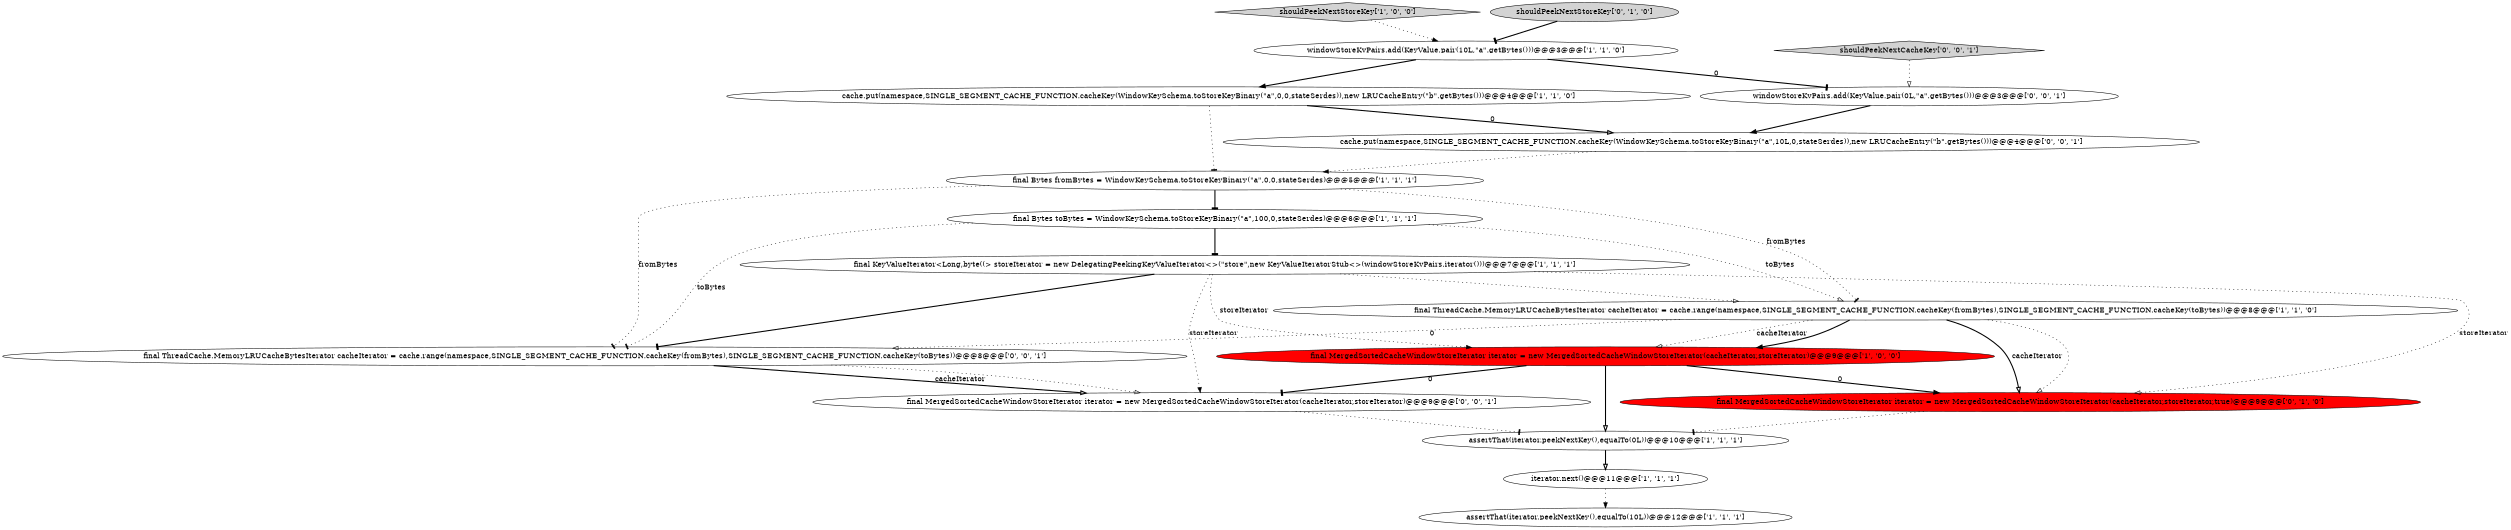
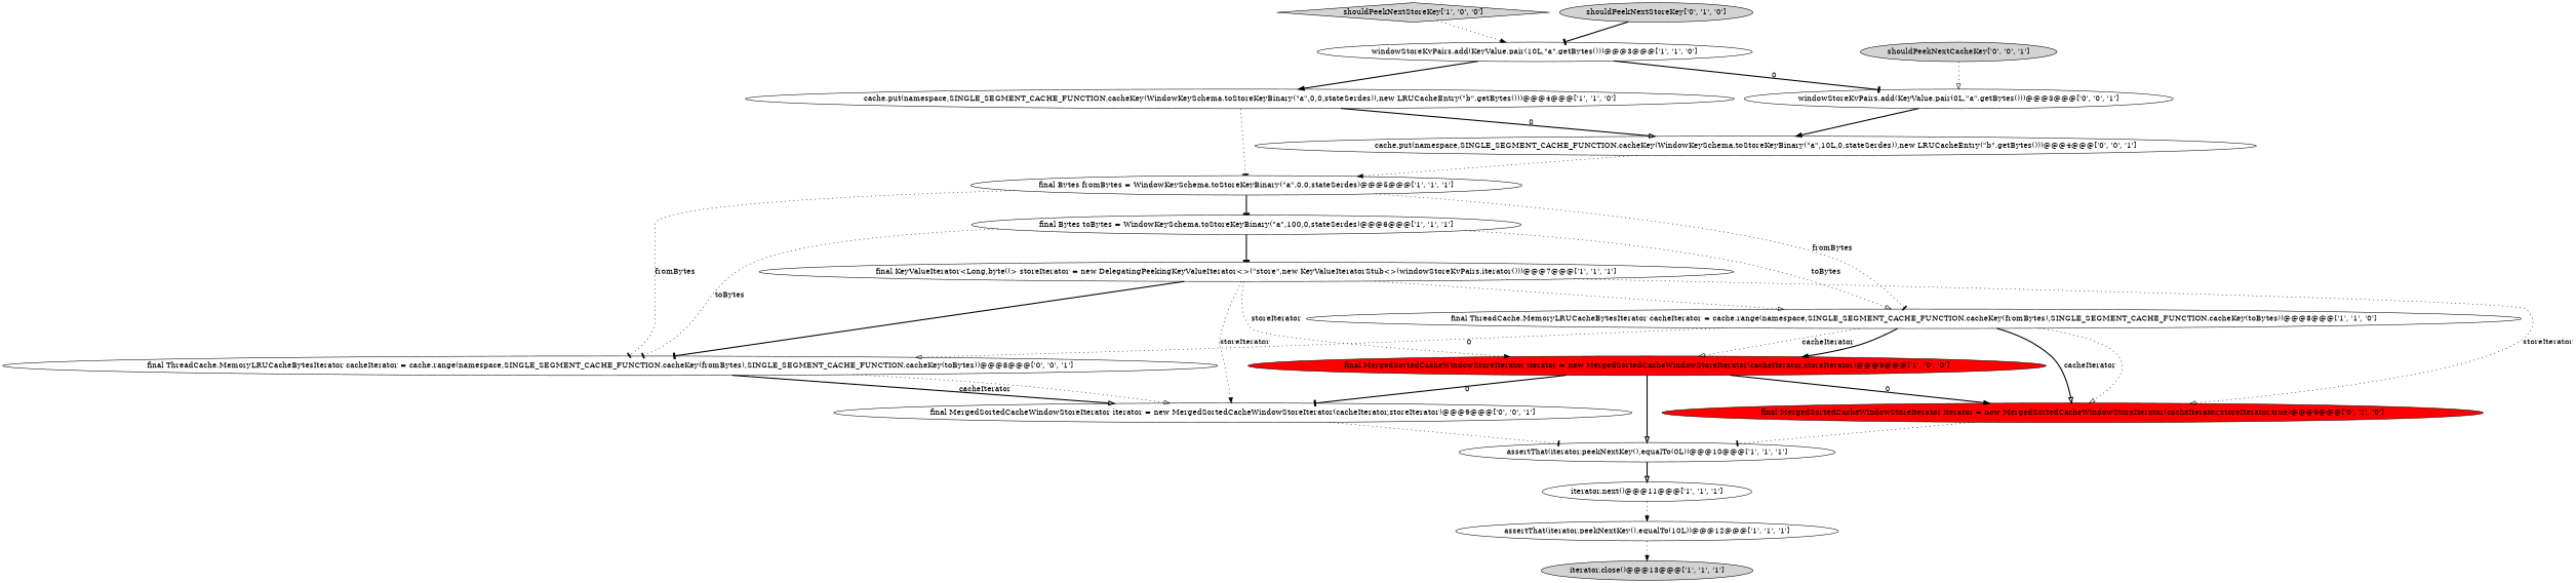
  digraph {
    node [fillcolor=white shape=ellipse style=filled]
    edge [arrowhead=onormal style=dotted]
    n1 [label="windowStoreKvPairs.add(KeyValue.pair(10L,\"a\".getBytes()))@@@3@@@['1', '1', '0']"]
    n2 [label="windowStoreKvPairs.add(KeyValue.pair(0L,\"a\".getBytes()))@@@3@@@['0', '0', '1']"]
    n3 [label="cache.put(namespace,SINGLE_SEGMENT_CACHE_FUNCTION.cacheKey(WindowKeySchema.toStoreKeyBinary(\"a\",0,0,stateSerdes)),new LRUCacheEntry(\"b\".getBytes()))@@@4@@@['1', '1', '0']"]
    n4 [label="cache.put(namespace,SINGLE_SEGMENT_CACHE_FUNCTION.cacheKey(WindowKeySchema.toStoreKeyBinary(\"a\",10L,0,stateSerdes)),new LRUCacheEntry(\"b\".getBytes()))@@@4@@@['0', '0', '1']"]
    n5 [label="final Bytes fromBytes = WindowKeySchema.toStoreKeyBinary(\"a\",0,0,stateSerdes)@@@5@@@['1', '1', '1']"]
    n6 [label="iterator.next()@@@11@@@['1', '1', '1']"]
    n7 [label="assertThat(iterator.peekNextKey(),equalTo(10L))@@@12@@@['1', '1', '1']"]
+   n8 [fillcolor=lightgray label="iterator.close()@@@13@@@['1', '1', '1']"]
    n9 [fillcolor=lightgray label="shouldPeekNextStoreKey['1', '0', '0']" shape=diamond]
    n10 [label="final ThreadCache.MemoryLRUCacheBytesIterator cacheIterator = cache.range(namespace,SINGLE_SEGMENT_CACHE_FUNCTION.cacheKey(fromBytes),SINGLE_SEGMENT_CACHE_FUNCTION.cacheKey(toBytes))@@@8@@@['1', '1', '0']"]
    n11 [label="final ThreadCache.MemoryLRUCacheBytesIterator cacheIterator = cache.range(namespace,SINGLE_SEGMENT_CACHE_FUNCTION.cacheKey(fromBytes),SINGLE_SEGMENT_CACHE_FUNCTION.cacheKey(toBytes))@@@8@@@['0', '0', '1']"]
    n12 [label="final Bytes toBytes = WindowKeySchema.toStoreKeyBinary(\"a\",100,0,stateSerdes)@@@6@@@['1', '1', '1']"]
    n13 [fillcolor=red label="final MergedSortedCacheWindowStoreIterator iterator = new MergedSortedCacheWindowStoreIterator(cacheIterator,storeIterator)@@@9@@@['1', '0', '0']"]
    n14 [fillcolor=red label="final MergedSortedCacheWindowStoreIterator iterator = new MergedSortedCacheWindowStoreIterator(cacheIterator,storeIterator,true)@@@9@@@['0', '1', '0']"]
    n15 [label="final MergedSortedCacheWindowStoreIterator iterator = new MergedSortedCacheWindowStoreIterator(cacheIterator,storeIterator)@@@9@@@['0', '0', '1']"]
    n16 [label="assertThat(iterator.peekNextKey(),equalTo(0L))@@@10@@@['1', '1', '1']"]
-   n17 [fillcolor=lightgray label="shouldPeekNextCacheKey['0', '0', '1']" shape=diamond]
+   n17 [fillcolor=lightgray label="shouldPeekNextCacheKey['0', '0', '1']"]
    n18 [label="final KeyValueIterator<Long,byte((> storeIterator = new DelegatingPeekingKeyValueIterator<>(\"store\",new KeyValueIteratorStub<>(windowStoreKvPairs.iterator()))@@@7@@@['1', '1', '1']"]
    n19 [fillcolor=lightgray label="shouldPeekNextStoreKey['0', '1', '0']"]
    n1 -> n2 [arrowhead=tee label=0 style=bold]
    n1 -> n3 [arrowhead=normal style=bold]
    n2 -> n4 [arrowhead=normal style=bold]
    n3 -> n4 [label=0 style=bold]
    n3 -> n5 [arrowhead=tee]
    n4 -> n5 [arrowhead=normal]
    n5 -> n10 [arrowhead=tee label=fromBytes]
    n5 -> n11 [arrowhead=tee label=fromBytes]
    n5 -> n12 [arrowhead=tee style=bold]
    n6 -> n7 [arrowhead=normal]
+   n7 -> n8 [arrowhead=normal]
    n9 -> n1 [arrowhead=normal]
    n10 -> n11 [label=0]
    n10 -> n13 [label=cacheIterator]
    n10 -> n13 [arrowhead=normal style=bold]
    n10 -> n14 [label=cacheIterator style=bold]
    n10 -> n14
    n11 -> n15 [label=cacheIterator style=bold]
    n11 -> n15
    n12 -> n10 [label=toBytes]
    n12 -> n11 [arrowhead=tee label=toBytes]
    n12 -> n18 [arrowhead=tee style=bold]
    n13 -> n14 [arrowhead=normal label=0 style=bold]
    n13 -> n15 [arrowhead=tee label=0 style=bold]
    n13 -> n16 [style=bold]
    n14 -> n16 [arrowhead=tee]
    n15 -> n16 [arrowhead=tee]
    n16 -> n6 [style=bold]
    n17 -> n2
    n18 -> n10
    n18 -> n11 [arrowhead=tee style=bold]
    n18 -> n13 [arrowhead=normal label=storeIterator]
    n18 -> n14 [label=storeIterator]
    n18 -> n15 [arrowhead=normal label=storeIterator]
    n19 -> n1 [arrowhead=tee style=bold]
  }
